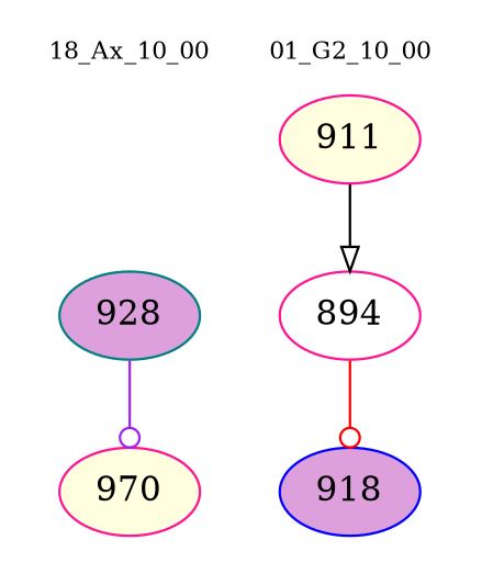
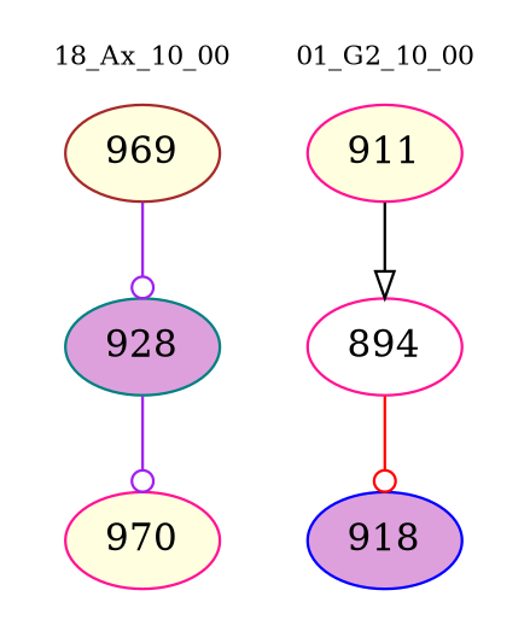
  digraph {
    node [color=deeppink fillcolor=lightyellow style=filled]
    edge [arrowhead=odot color=purple]
+   n1 [color=brown label=969]
    n2 [color=teal fillcolor=plum label=928]
    n3 [label=970]
    n4 [label=911]
    n5 [fillcolor=white label=894]
    n6 [color=blue fillcolor=plum label=918]
    subgraph cluster_1 {
      color=white
      fontsize=10
      label="18_Ax_10_00"
+     n1
      n2
      n3
    }
    subgraph cluster_2 {
      color=white
      fontsize=10
      label="01_G2_10_00"
      n4
      n5
      n6
    }
+   n1 -> n2
    n2 -> n3
    n4 -> n5 [arrowhead=onormal color=black]
    n5 -> n6 [color=red]
  }
